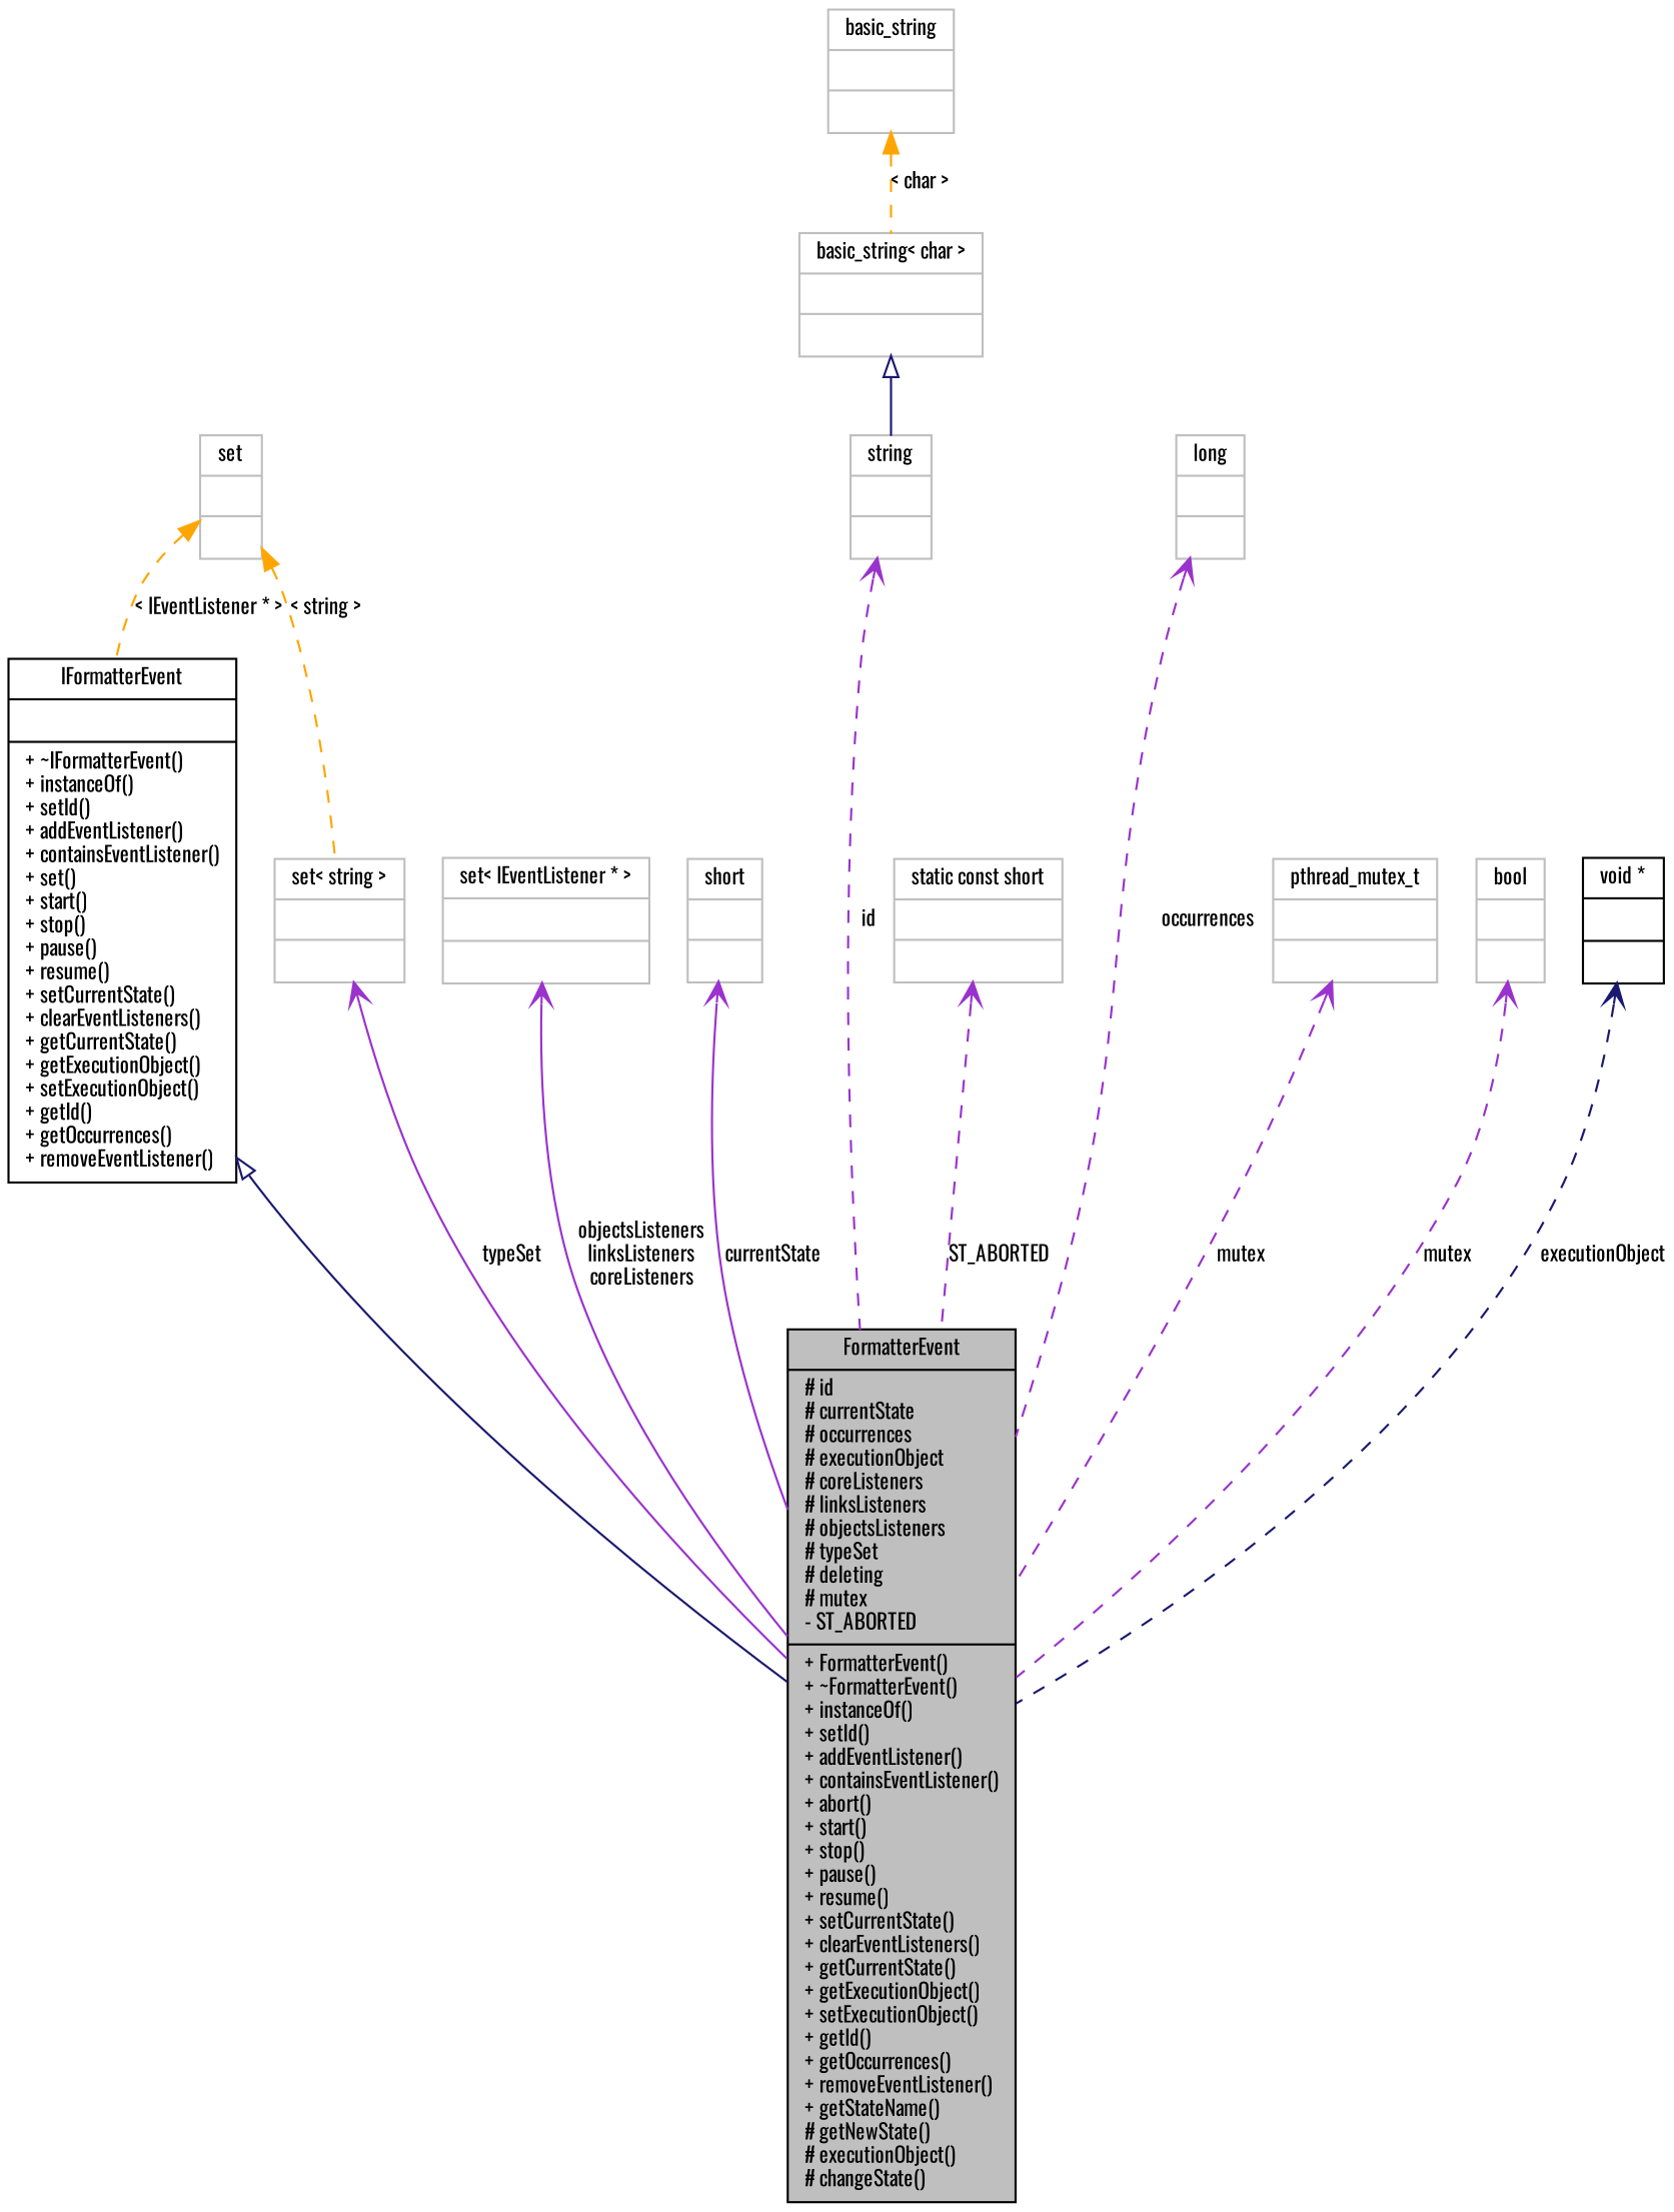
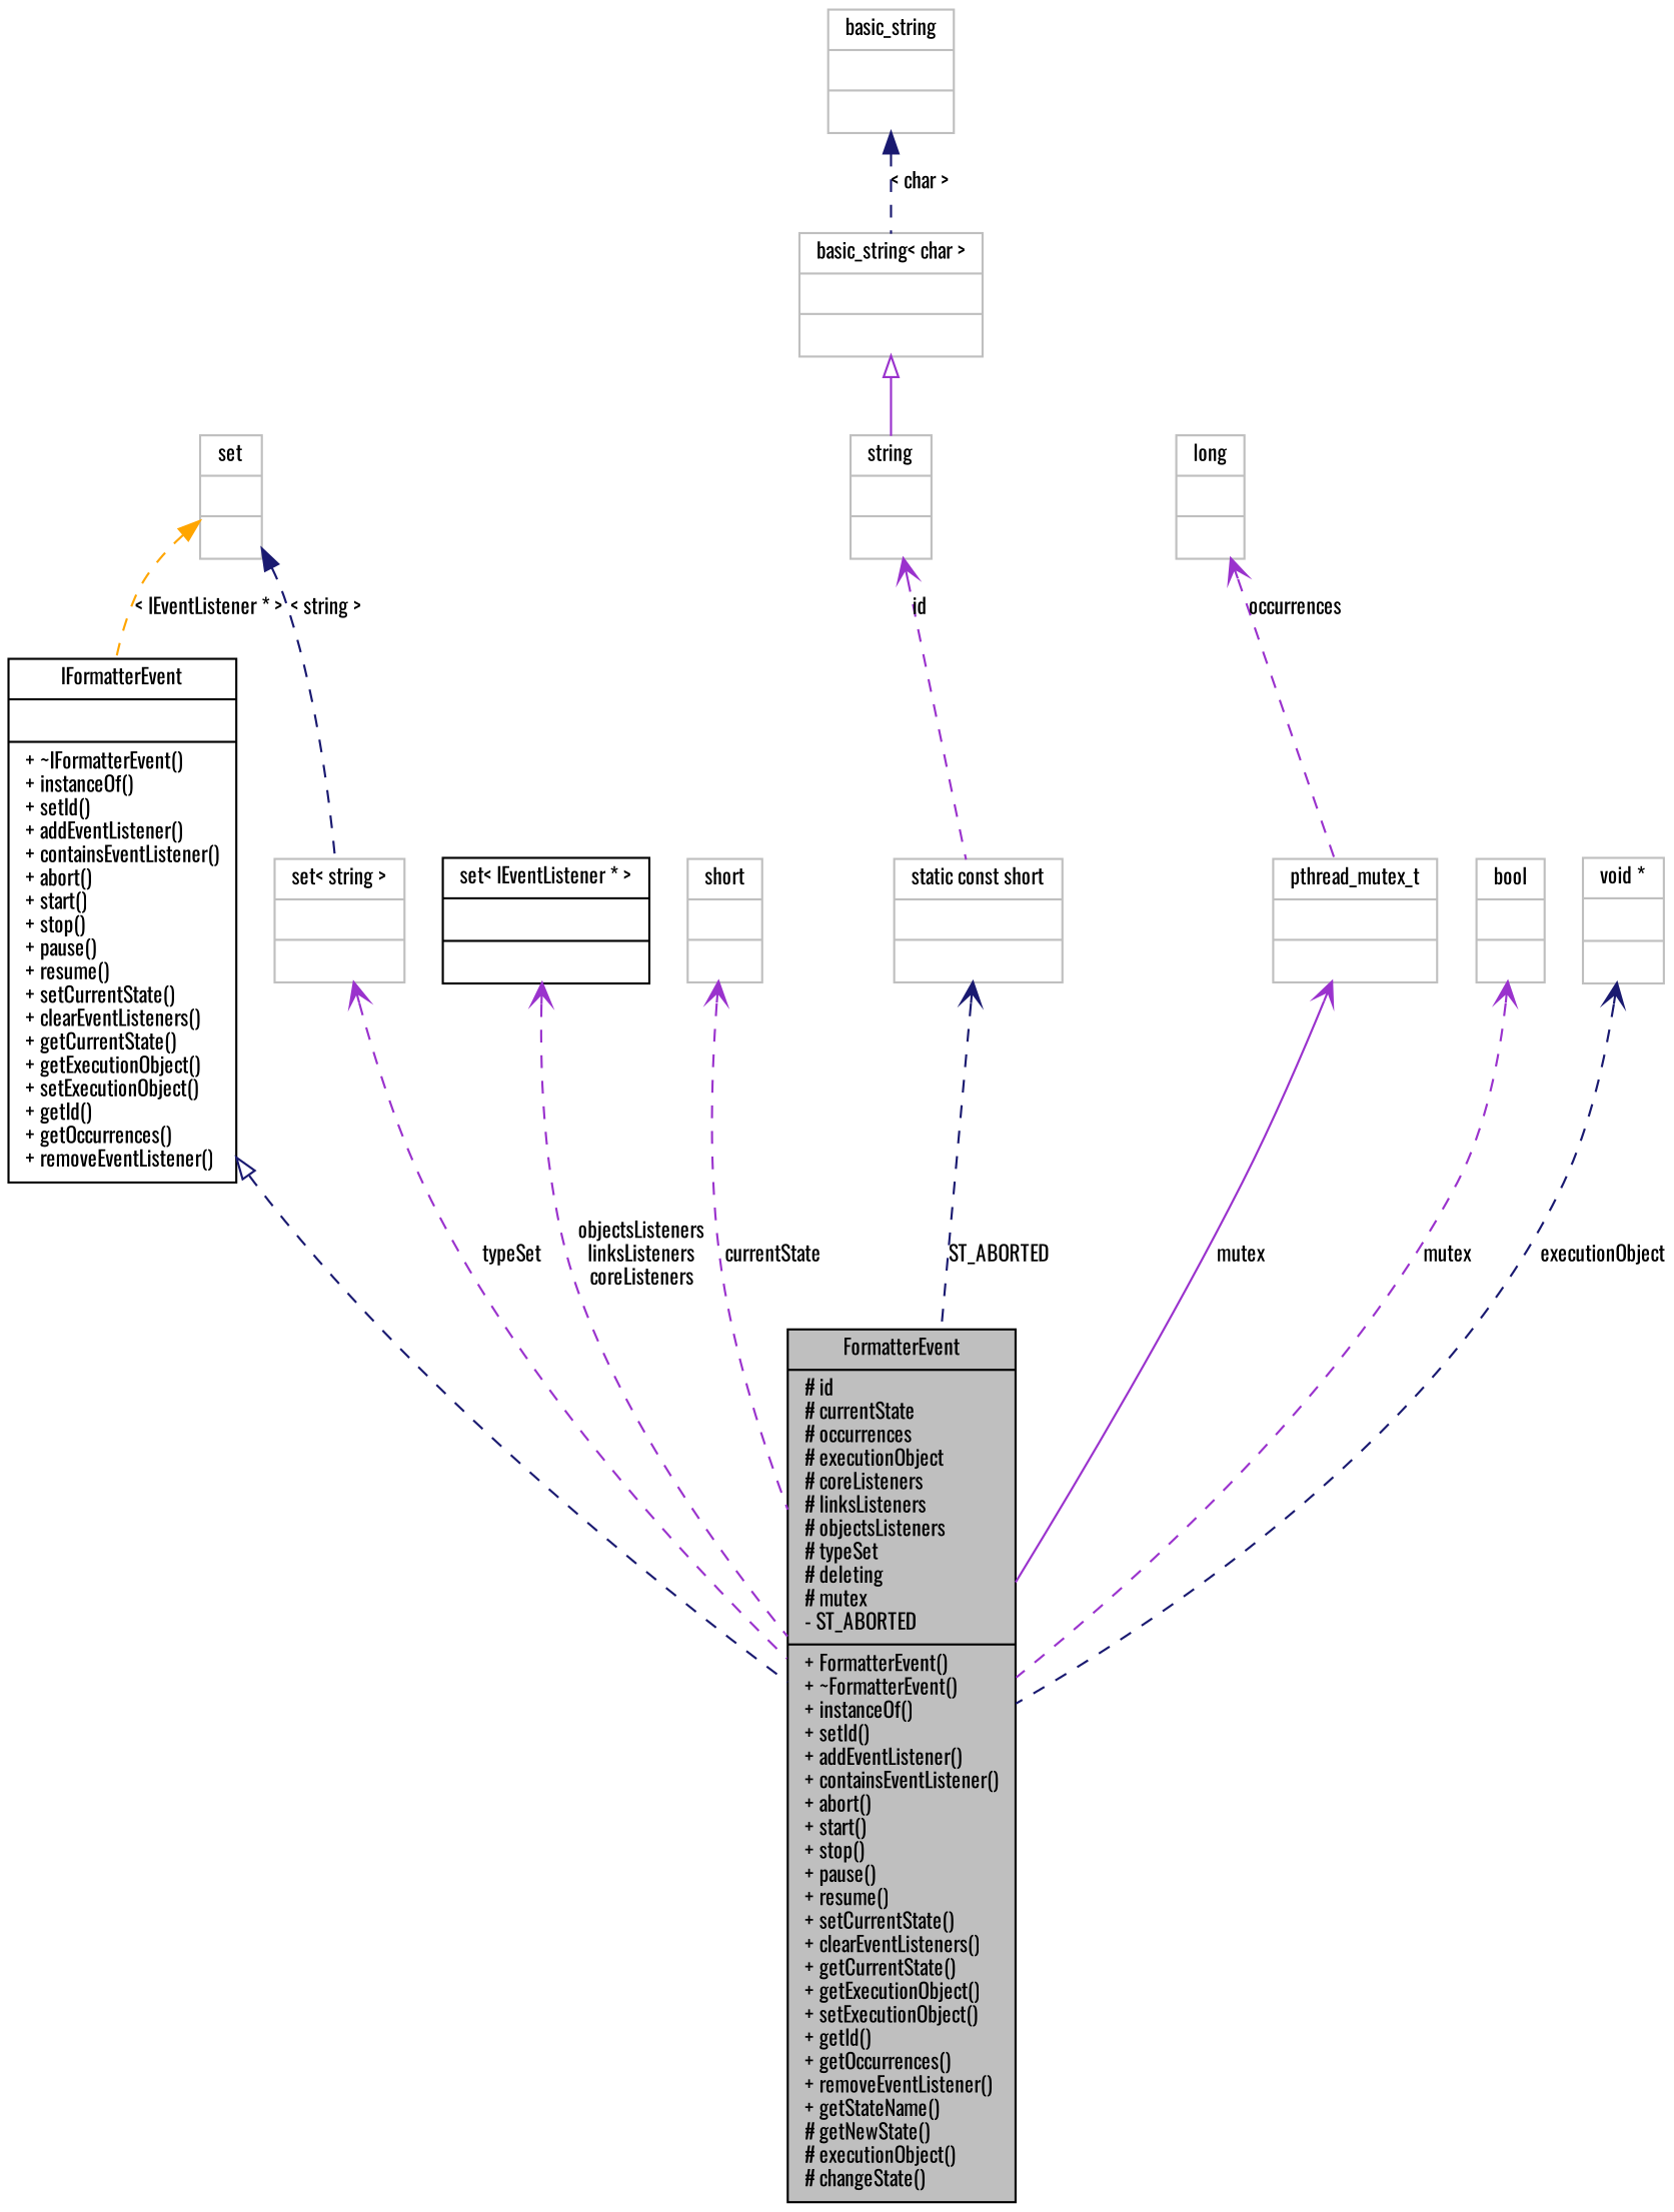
  digraph {
    fontname=Oswald
    node [color=grey75 fillcolor=white fontname=Oswald fontsize=10 shape=record style=filled]
    edge [arrowtail=open color=darkorchid3 dir=back fontname=Oswald fontsize=10 labelfontname="FreeSans.ttf" labelfontsize=10 style=dashed]
    n1 [color=black fillcolor=grey75 fontcolor=black height=0.2 label="{FormatterEvent\n|# id\l# currentState\l# occurrences\l# executionObject\l# coreListeners\l# linksListeners\l# objectsListeners\l# typeSet\l# deleting\l# mutex\l- ST_ABORTED\l|+ FormatterEvent()\l+ ~FormatterEvent()\l+ instanceOf()\l+ setId()\l+ addEventListener()\l+ containsEventListener()\l+ abort()\l+ start()\l+ stop()\l+ pause()\l+ resume()\l+ setCurrentState()\l+ clearEventListeners()\l+ getCurrentState()\l+ getExecutionObject()\l+ setExecutionObject()\l+ getId()\l+ getOccurrences()\l+ removeEventListener()\l+ getStateName()\l# getNewState()\l# executionObject()\l# changeState()\l}" width=0.4]
-   n2 [color=black height=0.2 label="{IFormatterEvent\n||+ ~IFormatterEvent()\l+ instanceOf()\l+ setId()\l+ addEventListener()\l+ containsEventListener()\l+ set()\l+ start()\l+ stop()\l+ pause()\l+ resume()\l+ setCurrentState()\l+ clearEventListeners()\l+ getCurrentState()\l+ getExecutionObject()\l+ setExecutionObject()\l+ getId()\l+ getOccurrences()\l+ removeEventListener()\l}" width=0.4]
+   n2 [color=black height=0.2 label="{IFormatterEvent\n||+ ~IFormatterEvent()\l+ instanceOf()\l+ setId()\l+ addEventListener()\l+ containsEventListener()\l+ abort()\l+ start()\l+ stop()\l+ pause()\l+ resume()\l+ setCurrentState()\l+ clearEventListeners()\l+ getCurrentState()\l+ getExecutionObject()\l+ setExecutionObject()\l+ getId()\l+ getOccurrences()\l+ removeEventListener()\l}" width=0.4]
    n3 [height=0.2 label="{set\< string \>\n||}" width=0.4]
    n4 [height=0.2 label="{set\n||}" width=0.4]
-   n5 [height=0.2 label="{set\< IEventListener * \>\n||}" width=0.4]
+   n5 [color=black height=0.2 label="{set\< IEventListener * \>\n||}" width=0.4]
    n6 [height=0.2 label="{short\n||}" width=0.4]
    n7 [height=0.2 label="{static const short\n||}" width=0.4]
    n8 [height=0.2 label="{pthread_mutex_t\n||}" width=0.4]
    n9 [height=0.2 label="{bool\n||}" width=0.4]
    n10 [height=0.2 label="{string\n||}" width=0.4]
    n11 [height=0.2 label="{basic_string\< char \>\n||}" width=0.4]
    n12 [height=0.2 label="{basic_string\n||}" width=0.4]
    n13 [height=0.2 label="{long\n||}" width=0.4]
-   n14 [color=black height=0.2 label="{void *\n||}" width=0.4]
-   n2 -> n1 [arrowtail=empty color=midnightblue style=solid]
-   n3 -> n1 [label=typeSet style=solid]
+   n14 [height=0.2 label="{void *\n||}" width=0.4]
+   n2 -> n1 [arrowtail=empty color=midnightblue]
+   n3 -> n1 [label=typeSet]
    n4 -> n2 [color=orange label="\< IEventListener * \>" arrowtail=""]
-   n4 -> n3 [color=orange label="\< string \>" arrowtail=""]
-   n5 -> n1 [label="objectsListeners\nlinksListeners\ncoreListeners" style=solid]
-   n6 -> n1 [label=currentState style=solid]
-   n7 -> n1 [label=ST_ABORTED]
-   n8 -> n1 [label=mutex]
+   n4 -> n3 [color=midnightblue label="\< string \>" arrowtail=""]
+   n5 -> n1 [label="objectsListeners\nlinksListeners\ncoreListeners"]
+   n6 -> n1 [label=currentState]
+   n7 -> n1 [color=midnightblue label=ST_ABORTED]
+   n8 -> n1 [label=mutex style=solid]
    n9 -> n1 [label=mutex]
-   n10 -> n1 [label=id]
-   n11 -> n10 [arrowtail=empty color=midnightblue style=solid]
-   n12 -> n11 [color=orange label="\< char \>" arrowtail=""]
-   n13 -> n1 [label=occurrences]
+   n10 -> n7 [label=id]
+   n11 -> n10 [arrowtail=empty style=solid]
+   n12 -> n11 [color=midnightblue label="\< char \>" arrowtail=""]
+   n13 -> n8 [label=occurrences]
    n14 -> n1 [color=midnightblue label=executionObject]
  }
